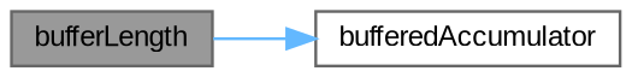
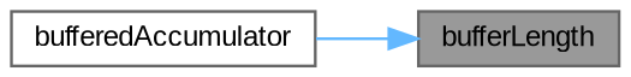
  digraph {
    rankdir=RL
    fontname="Liberation Sans"
    node [fontname="Liberation Sans" fontsize=10 shape=box style=filled]
    n1 [color=gray40 fillcolor=grey60 fontcolor=black height=0.2 label=bufferLength width=0.4]
    n2 [color=grey40 fillcolor=white height=0.2 label=bufferedAccumulator width=0.4]
-   n2 -> n1 [color=steelblue1 dir=back fontname="Liberation Sans" fontsize=10 labelfontname=Helvetica labelfontsize=10 style=solid]
+   n1 -> n2 [color=steelblue1 dir=back fontname="Liberation Sans" fontsize=10 labelfontname=Helvetica labelfontsize=10 style=solid]
  }
